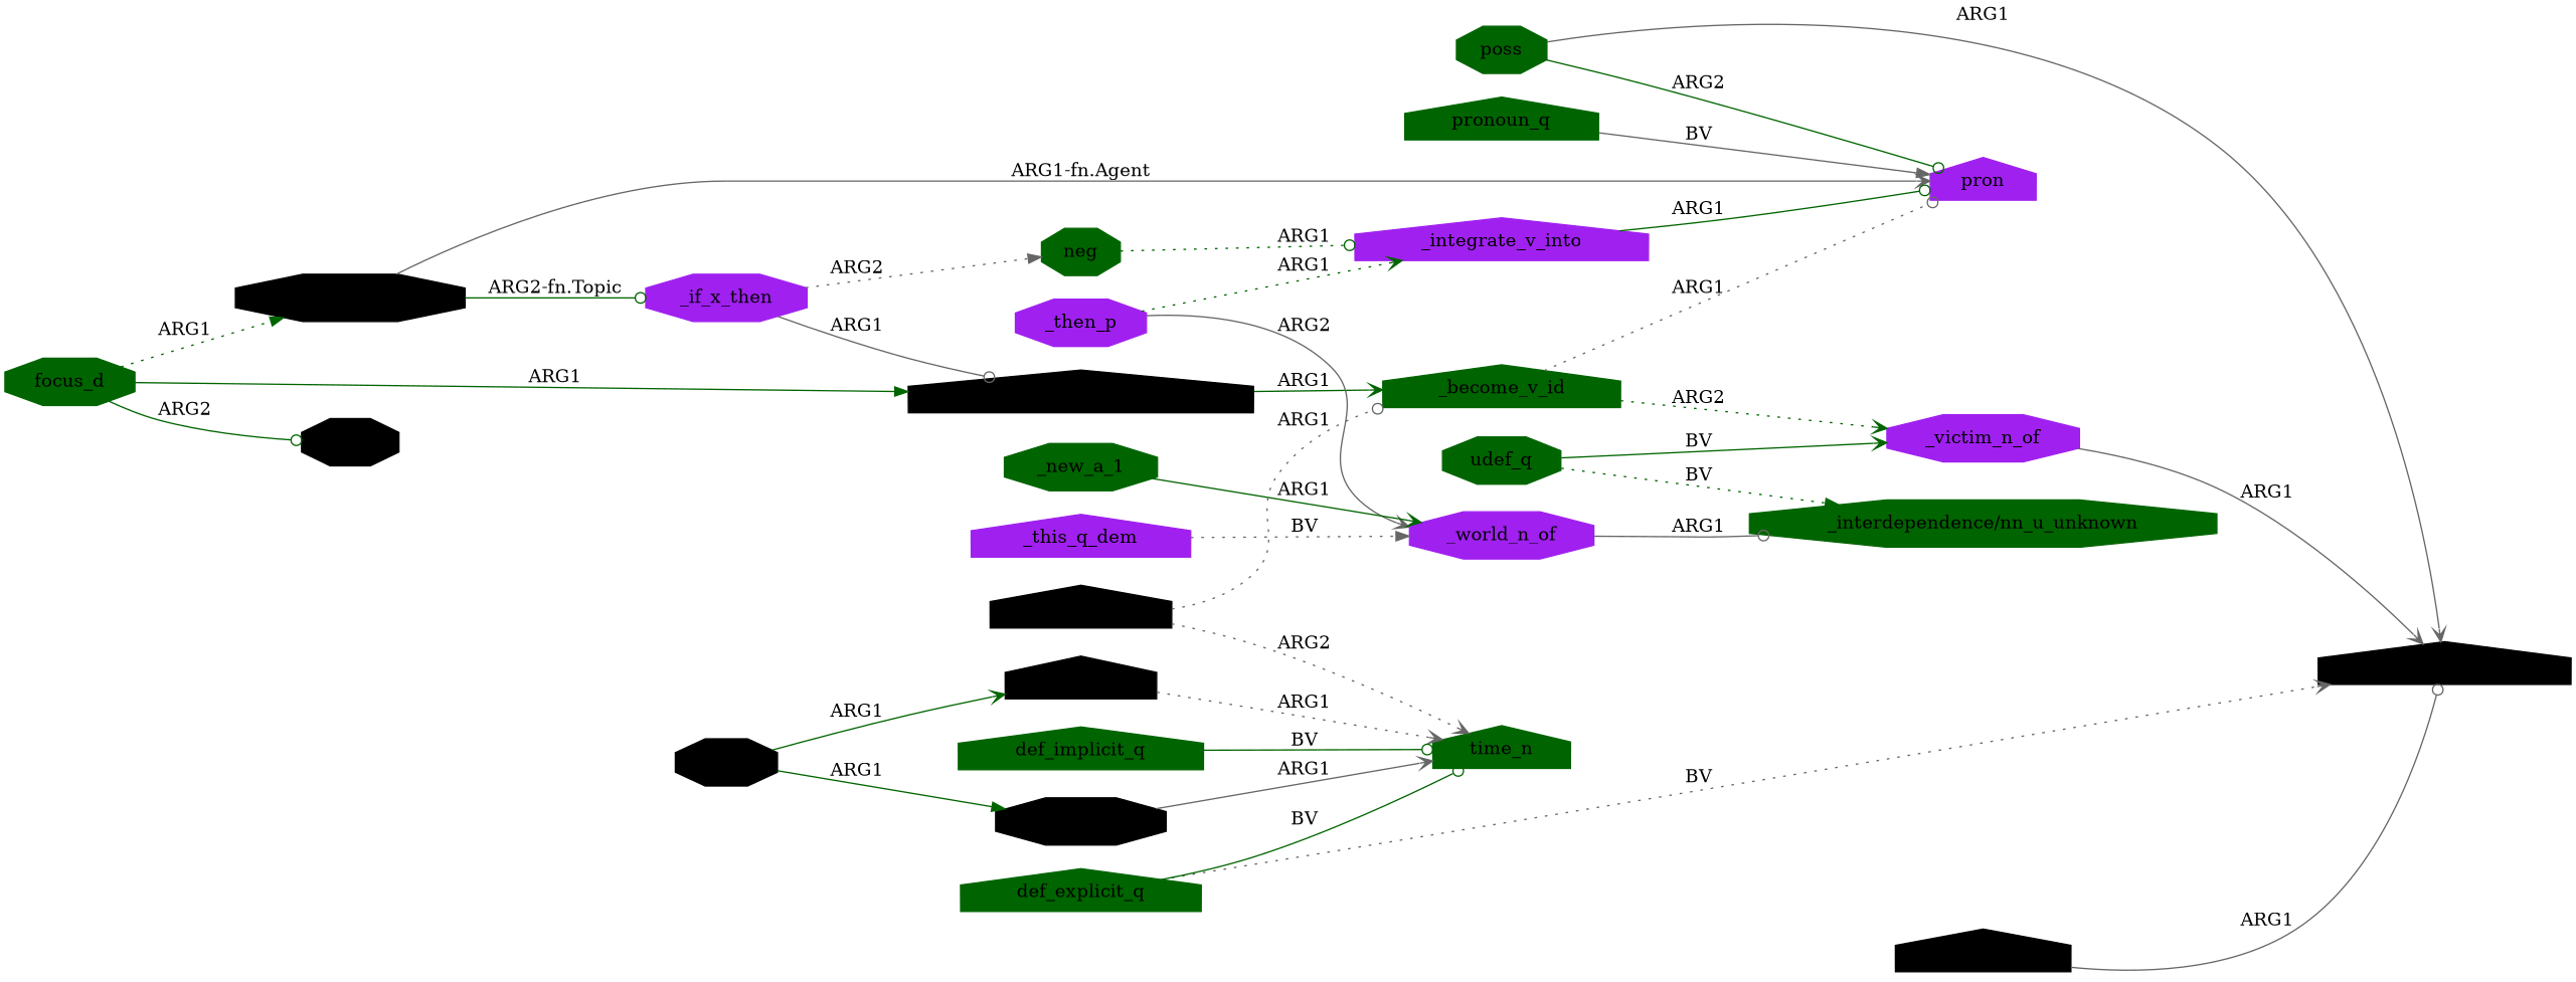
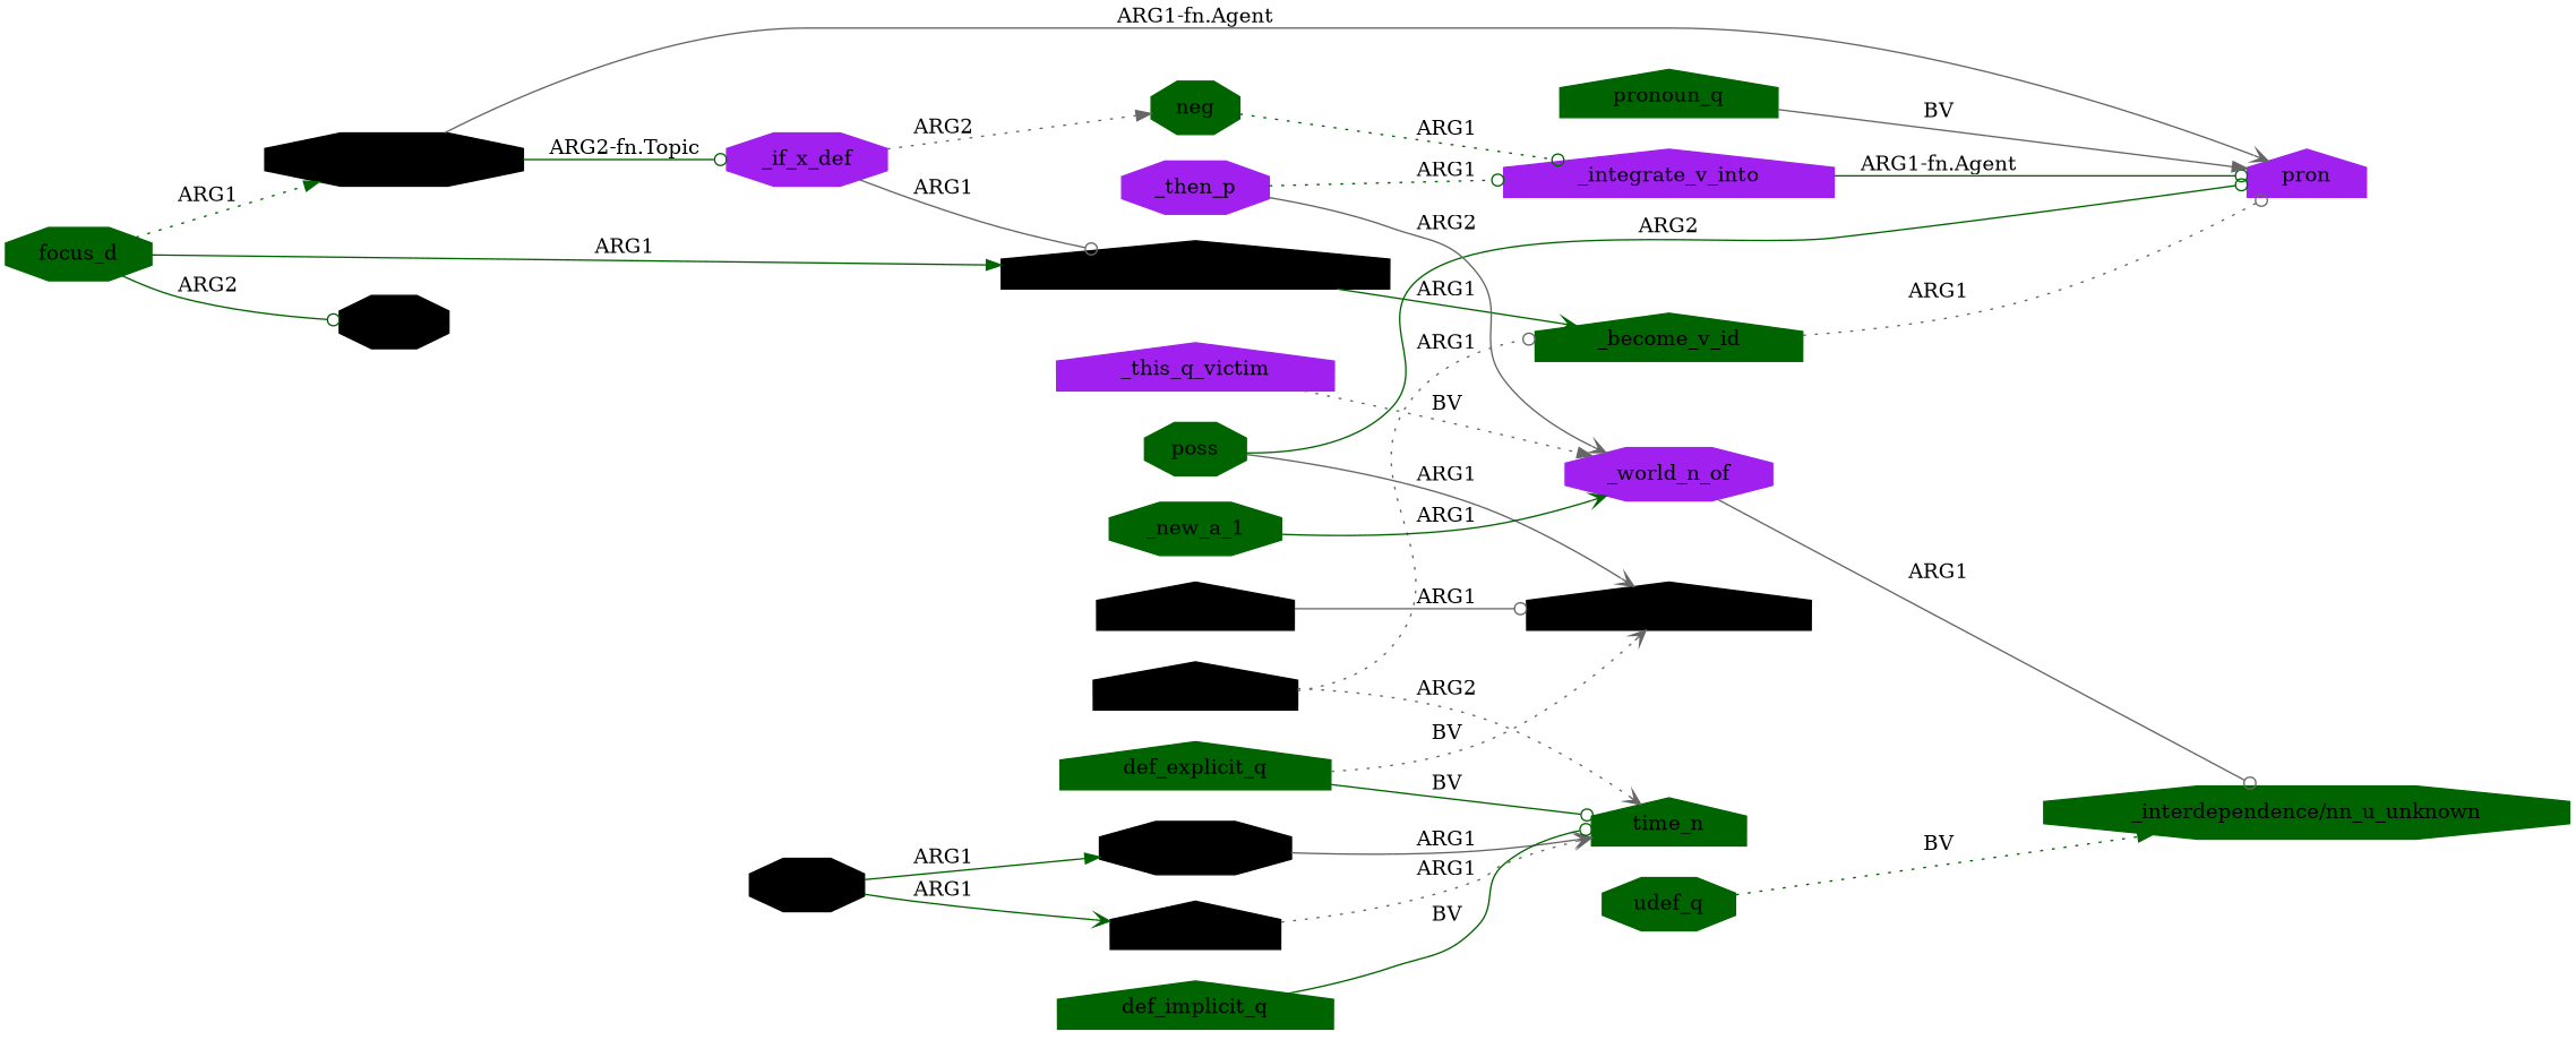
  digraph {
    rankdir=LR
    node [color=darkgreen shape=octagon style=filled]
    edge [arrowhead=vee color=darkgreen style=solid]
    _become_v_id [shape=house]
-   _victim_n_of [color=purple]
    pron [color=purple shape=house]
    _isolation_n_of [color=black shape=house]
    comp [color=black]
    _late_a_for [color=black]
    _soon_p [color=black shape=house]
    time_n [shape=house]
    "_say_v_to-fn.IN" [color=black]
-   _if_x_then [color=purple]
+   _if_x_then [color=purple label=_if_x_def]
    "_going+to_v_qmodal" [color=black shape=house]
    neg
    _integrate_v_into [color=purple shape=house]
    poss
    def_explicit_q [shape=house]
    udef_q
    "_interdependence/nn_u_unknown"
    _own_a_1 [color=black shape=house]
    focus_d
    _or_c [color=black]
    loc_nonsp [color=black shape=house]
    n22 [color=purple label=_then_p]
    _world_n_of [color=purple]
    pronoun_q [shape=house]
-   _this_q_dem [color=purple shape=house]
+   _this_q_dem [color=purple shape=house label=_this_q_victim]
    _new_a_1
    def_implicit_q [shape=house]
-   _become_v_id -> _victim_n_of [label=ARG2 style=dotted]
    _become_v_id -> pron [arrowhead=odot color=gray40 label=ARG1 style=dotted]
-   _victim_n_of -> _isolation_n_of [color=gray40 label=ARG1]
    comp -> _late_a_for [arrowhead=normal label=ARG1]
    comp -> _soon_p [label=ARG1]
    _late_a_for -> time_n [color=gray40 label=ARG1]
    _soon_p -> time_n [color=gray40 label=ARG1 style=dotted]
    "_say_v_to-fn.IN" -> pron [color=gray40 label="ARG1-fn.Agent"]
    "_say_v_to-fn.IN" -> _if_x_then [arrowhead=odot label="ARG2-fn.Topic"]
    _if_x_then -> "_going+to_v_qmodal" [arrowhead=odot color=gray40 label=ARG1]
    _if_x_then -> neg [arrowhead=normal color=gray40 label=ARG2 style=dotted]
    "_going+to_v_qmodal" -> _become_v_id [label=ARG1]
    neg -> _integrate_v_into [arrowhead=odot label=ARG1 style=dotted]
-   _integrate_v_into -> pron [arrowhead=odot label=ARG1]
+   _integrate_v_into -> pron [arrowhead=odot label="ARG1-fn.Agent"]
    poss -> pron [arrowhead=odot label=ARG2]
    poss -> _isolation_n_of [color=gray40 label=ARG1]
    def_explicit_q -> _isolation_n_of [color=gray40 label=BV style=dotted]
    def_explicit_q -> time_n [arrowhead=odot label=BV]
-   udef_q -> _victim_n_of [label=BV]
    udef_q -> "_interdependence/nn_u_unknown" [arrowhead=normal label=BV style=dotted]
    _own_a_1 -> _isolation_n_of [arrowhead=odot color=gray40 label=ARG1]
    focus_d -> "_say_v_to-fn.IN" [arrowhead=normal label=ARG1 style=dotted]
    focus_d -> "_going+to_v_qmodal" [arrowhead=normal label=ARG1]
    focus_d -> _or_c [arrowhead=odot label=ARG2]
    loc_nonsp -> _become_v_id [arrowhead=odot color=gray40 label=ARG1 style=dotted]
    loc_nonsp -> time_n [color=gray40 label=ARG2 style=dotted]
-   n22 -> _integrate_v_into [label=ARG1 style=dotted]
+   n22 -> _integrate_v_into [arrowhead=odot label=ARG1 style=dotted]
    n22 -> _world_n_of [color=gray40 label=ARG2]
    _world_n_of -> "_interdependence/nn_u_unknown" [arrowhead=odot color=gray40 label=ARG1]
    pronoun_q -> pron [arrowhead=normal color=gray40 label=BV]
    _this_q_dem -> _world_n_of [arrowhead=normal color=gray40 label=BV style=dotted]
    _new_a_1 -> _world_n_of [label=ARG1]
    def_implicit_q -> time_n [arrowhead=odot label=BV]
  }
